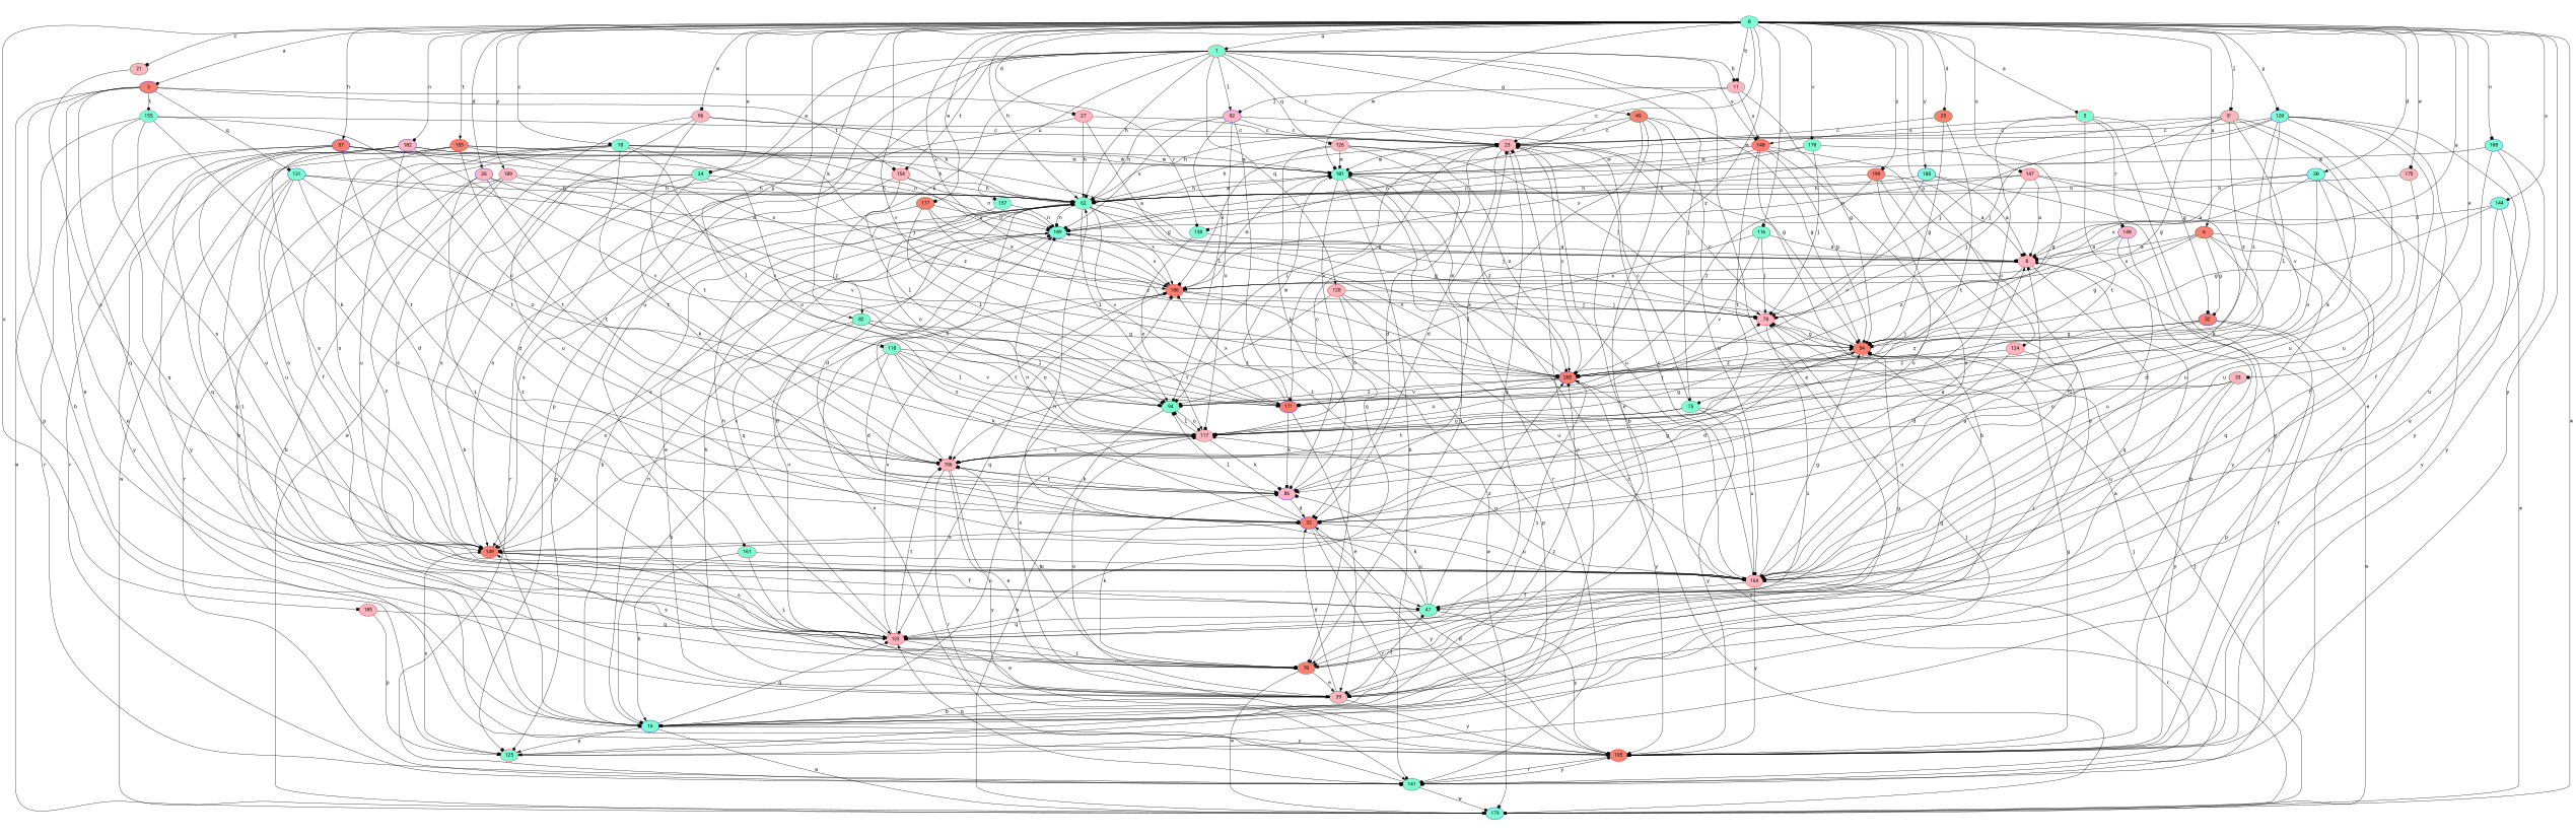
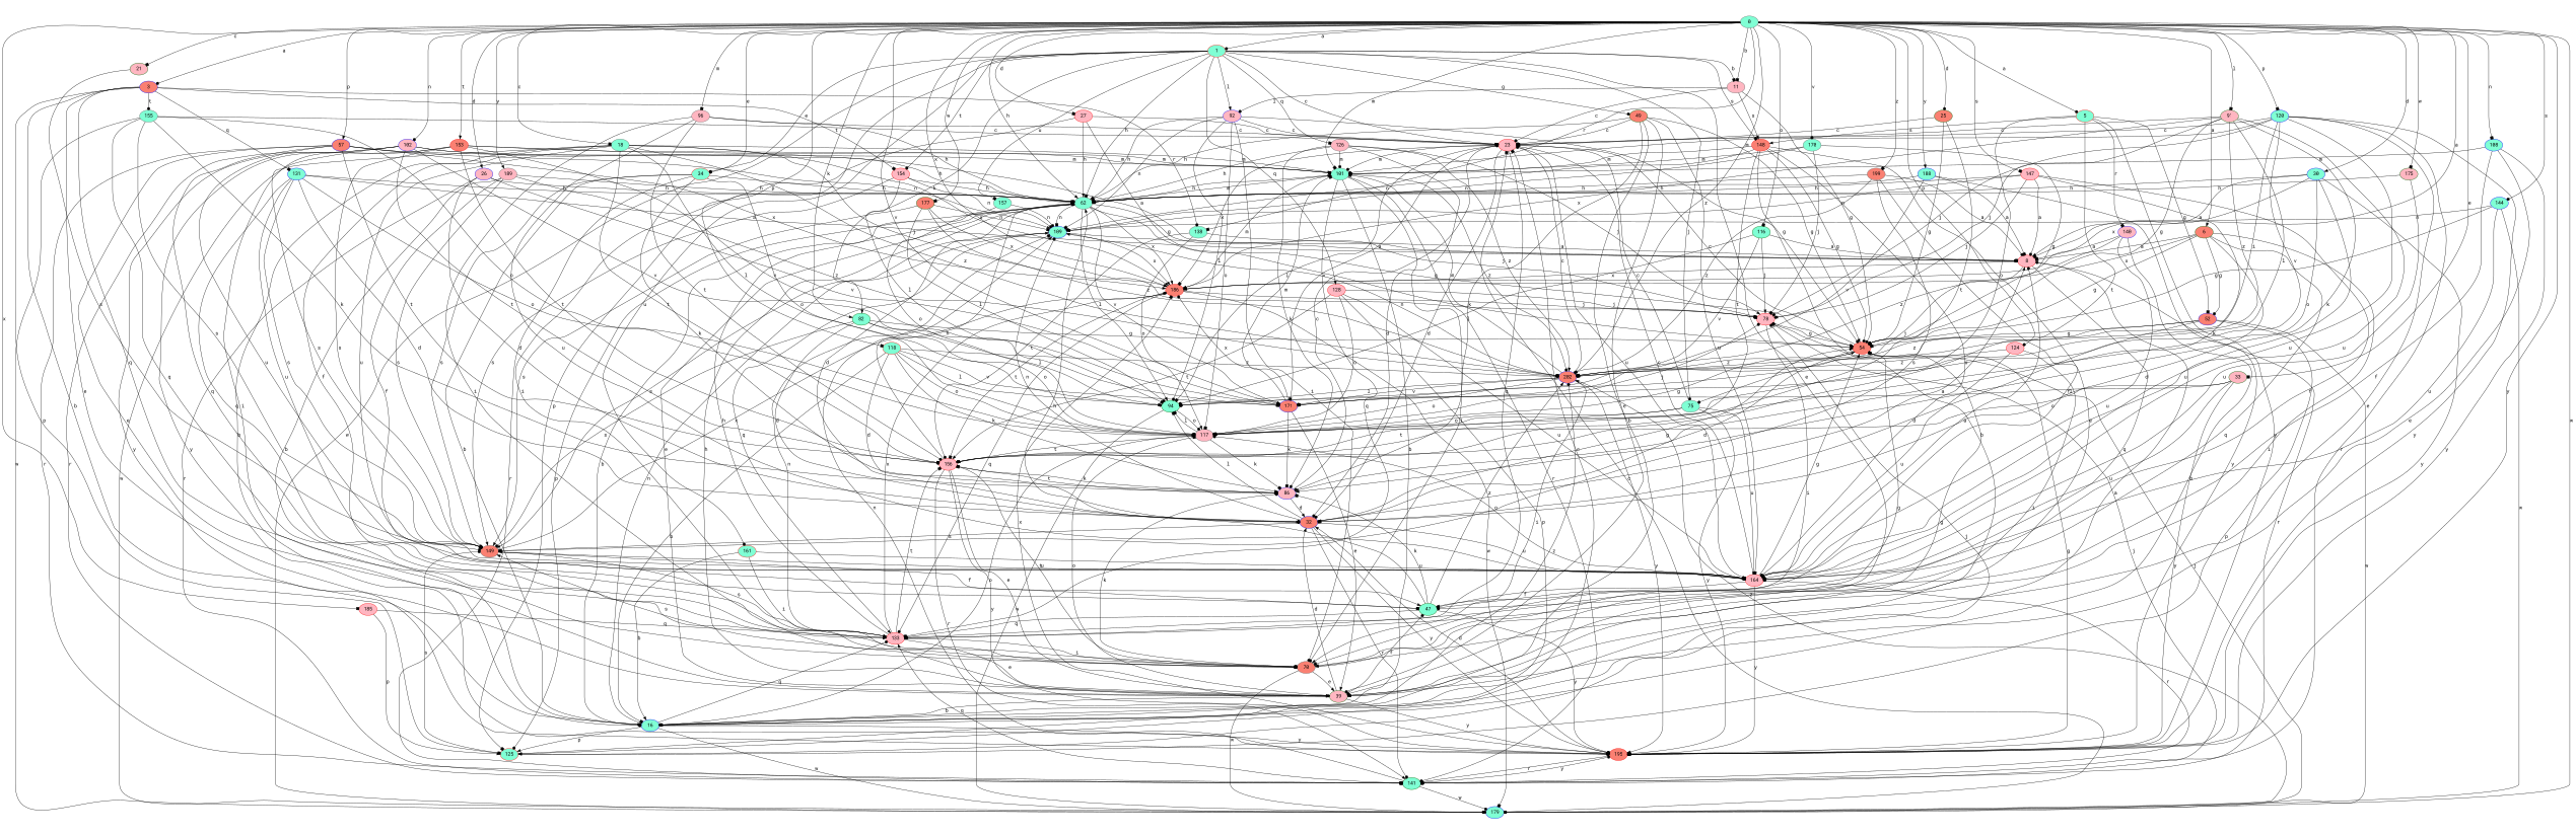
  strict digraph {
    fontname="Roboto Mono"
    node [color=red fillcolor=aquamarine fontname="Roboto Mono" style=filled]
    edge [arrowhead=normal fontname="Roboto Mono"]
    0 [color=gray40]
    1
    3 [color=blue fillcolor=salmon]
    5
    6 [color=darkgreen fillcolor=salmon]
    8 [fillcolor=lightpink]
    11 [color=gray40 fillcolor=lightpink]
    18 [color=gray40]
    21 [color=darkgreen fillcolor=lightpink]
    25 [color=darkgreen fillcolor=salmon]
    26 [color=blue fillcolor=lightpink]
    27 [fillcolor=lightpink]
    30 [color=blue]
    33 [color=darkgreen fillcolor=lightpink]
    34
    57 [color=blue fillcolor=salmon]
    62 [color=gray40]
    82 [color=darkgreen]
    91 [color=darkgreen fillcolor=lightpink]
    96 [color=gray40 fillcolor=lightpink]
    101 [color=gray40]
    102 [color=blue fillcolor=lightpink]
    108 [color=blue]
    116 [color=darkgreen]
    118
    120 [color=blue]
    124 [fillcolor=lightpink]
    138 [color=gray40]
    144 [color=blue]
    147 [fillcolor=lightpink]
    153 [fillcolor=salmon]
    170 [color=gray40]
    171 [color=blue fillcolor=salmon]
    175 [color=darkgreen fillcolor=lightpink]
    177 [color=darkgreen fillcolor=salmon]
    179 [color=blue]
    185 [fillcolor=lightpink]
    186 [fillcolor=salmon]
    188 [color=blue]
    189 [color=gray40 fillcolor=lightpink]
    195 [fillcolor=salmon]
    199 [color=gray40 fillcolor=salmon]
    202 [color=blue fillcolor=salmon]
    23 [fillcolor=lightpink]
    39 [color=darkgreen fillcolor=lightpink]
    49 [color=darkgreen fillcolor=salmon]
    75 [color=gray40]
    92 [color=blue fillcolor=lightpink]
    125
    126 [color=gray40 fillcolor=lightpink]
    128 [fillcolor=lightpink]
    148 [fillcolor=salmon]
    154 [fillcolor=lightpink]
    157 [color=gray40]
    161
    16 [color=blue]
    131 [color=blue]
    133 [fillcolor=lightpink]
    155 [color=gray40]
    52 [color=blue fillcolor=salmon]
    117 [color=gray40 fillcolor=lightpink]
    140 [color=blue fillcolor=lightpink]
    156 [fillcolor=lightpink]
    32 [color=blue fillcolor=salmon]
    54 [fillcolor=salmon]
    70 [color=gray40 fillcolor=salmon]
    141 [color=darkgreen]
    47 [color=darkgreen]
    78 [fillcolor=lightpink]
    94 [color=darkgreen]
    164 [fillcolor=lightpink]
    149 [color=gray40 fillcolor=salmon]
    86 [color=blue fillcolor=lightpink]
    109 [color=blue]
    0 -> 1 [arrowhead=dot label=a]
    0 -> 3 [arrowhead=dot label=a]
    0 -> 5 [arrowhead=dot label=a]
    0 -> 6 [label=a]
    0 -> 8 [arrowhead=box label=a]
    0 -> 11 [arrowhead=box label=b]
    0 -> 18 [arrowhead=box label=c]
    0 -> 21 [arrowhead=box label=c]
    0 -> 25 [arrowhead=dot label=d]
    0 -> 26 [label=d]
    0 -> 27 [arrowhead=box label=d]
    0 -> 30 [label=d]
    0 -> 33 [arrowhead=box label=e]
    0 -> 34 [arrowhead=dot label=e]
-   0 -> 57 [label=h]
+   0 -> 57 [label=p]
    0 -> 62 [label=h]
    0 -> 82 [label=k]
    0 -> 91 [arrowhead=box label=l]
    0 -> 96 [arrowhead=box label=m]
    0 -> 101 [arrowhead=box label=m]
    0 -> 102 [arrowhead=dot label=n]
    0 -> 108 [arrowhead=box label=n]
    0 -> 116 [arrowhead=box label=o]
    0 -> 118 [arrowhead=box label=p]
    0 -> 120 [arrowhead=box label=p]
    0 -> 124 [arrowhead=dot label=p]
    0 -> 138 [arrowhead=box label=r]
    0 -> 144 [arrowhead=dot label=s]
    0 -> 147 [arrowhead=box label=s]
    0 -> 153 [label=t]
    0 -> 170 [arrowhead=dot label=v]
    0 -> 171 [label=v]
    0 -> 175 [arrowhead=box label=w]
    0 -> 177 [arrowhead=box label=w]
    0 -> 179 [arrowhead=dot label=w]
    0 -> 185 [arrowhead=box label=x]
    0 -> 186 [label=x]
    0 -> 188 [label=y]
    0 -> 189 [label=y]
    0 -> 195 [arrowhead=dot label=y]
    0 -> 199 [arrowhead=box label=z]
    0 -> 202 [arrowhead=box label=z]
    1 -> 11 [arrowhead=box label=b]
    1 -> 34 [arrowhead=dot label=e]
    1 -> 62 [arrowhead=box label=h]
    1 -> 82 [label=k]
    1 -> 179 [arrowhead=dot label=w]
    1 -> 23 [label=c]
    1 -> 39 [arrowhead=dot label=e]
    1 -> 49 [arrowhead=dot label=g]
    1 -> 75 [arrowhead=dot label=j]
    1 -> 92 [label=l]
    1 -> 125 [arrowhead=box label=p]
    1 -> 126 [arrowhead=box label=q]
    1 -> 128 [label=q]
    1 -> 148 [arrowhead=box label=s]
    1 -> 154 [arrowhead=dot label=t]
    1 -> 157 [arrowhead=box label=u]
    1 -> 161 [arrowhead=dot label=u]
    3 -> 138 [arrowhead=dot label=r]
    3 -> 39 [label=e]
    3 -> 125 [arrowhead=box label=p]
    3 -> 154 [arrowhead=box label=t]
    3 -> 16 [label=b]
    3 -> 131 [arrowhead=box label=q]
    3 -> 133 [label=q]
    3 -> 155 [arrowhead=dot label=t]
    5 -> 195 [label=y]
    5 -> 148 [label=s]
    5 -> 52 [arrowhead=box label=g]
    5 -> 117 [label=o]
    5 -> 140 [arrowhead=box label=r]
    5 -> 156 [label=t]
    6 -> 8 [arrowhead=box label=a]
    6 -> 186 [arrowhead=box label=x]
    6 -> 133 [arrowhead=box label=q]
    6 -> 52 [arrowhead=dot label=g]
    6 -> 32 [label=d]
    6 -> 54 [arrowhead=box label=g]
    6 -> 70 [label=i]
    8 -> 186 [label=x]
    8 -> 75 [arrowhead=dot label=j]
    8 -> 133 [label=q]
    8 -> 141 [arrowhead=box label=r]
    11 -> 23 [arrowhead=dot label=c]
    11 -> 92 [arrowhead=dot label=l]
    11 -> 148 [label=s]
    11 -> 54 [arrowhead=dot label=g]
    18 -> 101 [label=m]
    18 -> 179 [label=w]
    18 -> 186 [label=x]
    18 -> 202 [arrowhead=box label=z]
    18 -> 16 [arrowhead=dot label=b]
    18 -> 156 [arrowhead=box label=t]
    18 -> 47 [arrowhead=dot label=f]
    18 -> 78 [label=j]
    18 -> 94 [label=l]
    18 -> 164 [arrowhead=box label=u]
    21 -> 149 [arrowhead=dot label=s]
    25 -> 23 [arrowhead=box label=c]
    25 -> 156 [arrowhead=dot label=t]
    25 -> 54 [arrowhead=box label=g]
    26 -> 62 [label=h]
    26 -> 171 [arrowhead=box label=v]
-   26 -> 156 [arrowhead=dot label=t]
+   138 -> 156 [arrowhead=dot label=t]
    26 -> 32 [arrowhead=dot label=d]
    26 -> 141 [arrowhead=box label=r]
    27 -> 62 [label=h]
    27 -> 23 [label=c]
    27 -> 54 [arrowhead=dot label=g]
    27 -> 70 [arrowhead=box label=i]
    30 -> 8 [label=a]
    30 -> 62 [arrowhead=box label=h]
    30 -> 186 [label=x]
    30 -> 195 [label=y]
    30 -> 117 [arrowhead=box label=o]
    30 -> 164 [arrowhead=dot label=u]
    33 -> 195 [arrowhead=dot label=y]
    33 -> 117 [label=o]
    33 -> 94 [arrowhead=dot label=l]
    33 -> 164 [arrowhead=box label=u]
    34 -> 62 [label=h]
    34 -> 16 [label=b]
    34 -> 117 [label=o]
    34 -> 141 [label=r]
    34 -> 149 [label=s]
    34 -> 86 [arrowhead=box label=k]
    57 -> 101 [arrowhead=dot label=m]
    57 -> 186 [label=x]
    57 -> 39 [label=e]
    57 -> 133 [label=q]
    57 -> 156 [arrowhead=dot label=t]
    57 -> 141 [arrowhead=box label=r]
    57 -> 164 [arrowhead=dot label=u]
    57 -> 109 [label=n]
    62 -> 101 [label=m]
    62 -> 171 [label=v]
    62 -> 186 [label=x]
    62 -> 39 [label=e]
    62 -> 125 [arrowhead=dot label=p]
    62 -> 16 [arrowhead=dot label=b]
    62 -> 32 [arrowhead=dot label=d]
    62 -> 54 [label=g]
    62 -> 78 [label=j]
    62 -> 94 [label=l]
    62 -> 109 [arrowhead=box label=n]
    82 -> 117 [arrowhead=box label=o]
    82 -> 32 [arrowhead=dot label=d]
    82 -> 54 [arrowhead=dot label=g]
    82 -> 94 [label=l]
    82 -> 149 [arrowhead=dot label=s]
    91 -> 186 [label=x]
    91 -> 202 [label=z]
    91 -> 23 [label=c]
    91 -> 54 [arrowhead=box label=g]
    91 -> 78 [label=j]
    91 -> 94 [arrowhead=dot label=l]
    91 -> 164 [arrowhead=box label=u]
    91 -> 86 [label=k]
    96 -> 62 [arrowhead=box label=h]
    96 -> 23 [label=c]
    96 -> 156 [arrowhead=dot label=t]
    96 -> 70 [arrowhead=dot label=i]
    96 -> 164 [label=u]
    101 -> 62 [label=h]
    101 -> 202 [arrowhead=dot label=z]
    101 -> 16 [arrowhead=box label=b]
    101 -> 133 [arrowhead=box label=q]
    101 -> 70 [arrowhead=dot label=i]
    101 -> 141 [arrowhead=dot label=r]
    102 -> 62 [label=h]
    102 -> 101 [arrowhead=box label=m]
    102 -> 171 [label=v]
    102 -> 195 [arrowhead=dot label=y]
    102 -> 156 [arrowhead=dot label=t]
    102 -> 141 [arrowhead=box label=r]
    102 -> 149 [arrowhead=box label=s]
    108 -> 101 [arrowhead=dot label=m]
    108 -> 195 [arrowhead=box label=y]
    108 -> 39 [arrowhead=box label=e]
    108 -> 47 [arrowhead=dot label=f]
    116 -> 8 [arrowhead=dot label=a]
    116 -> 171 [arrowhead=box label=v]
    116 -> 78 [label=j]
    116 -> 94 [arrowhead=dot label=l]
    118 -> 171 [arrowhead=box label=v]
    118 -> 202 [arrowhead=dot label=z]
    118 -> 16 [arrowhead=box label=b]
    118 -> 117 [arrowhead=dot label=o]
    118 -> 32 [label=d]
    118 -> 94 [arrowhead=dot label=l]
    118 -> 86 [label=k]
    120 -> 101 [arrowhead=dot label=m]
    120 -> 171 [label=v]
    120 -> 195 [arrowhead=box label=y]
    120 -> 202 [arrowhead=box label=i]
    120 -> 23 [arrowhead=box label=c]
    120 -> 39 [label=e]
    120 -> 141 [label=r]
    120 -> 78 [arrowhead=box label=j]
    120 -> 164 [arrowhead=dot label=u]
    124 -> 202 [arrowhead=box label=z]
    124 -> 70 [label=i]
    124 -> 164 [arrowhead=box label=u]
    138 -> 8 [arrowhead=box label=a]
    138 -> 117 [label=o]
    144 -> 179 [arrowhead=dot label=w]
    144 -> 54 [arrowhead=dot label=g]
    144 -> 164 [arrowhead=box label=u]
    144 -> 109 [label=n]
    147 -> 8 [arrowhead=dot label=a]
    147 -> 62 [arrowhead=box label=h]
    147 -> 47 [label=f]
    147 -> 78 [arrowhead=dot label=j]
    147 -> 86 [label=k]
    147 -> 109 [label=n]
    153 -> 8 [label=a]
    153 -> 101 [arrowhead=dot label=m]
    153 -> 171 [arrowhead=dot label=v]
    153 -> 195 [arrowhead=dot label=y]
    153 -> 156 [arrowhead=box label=t]
    153 -> 70 [label=i]
    153 -> 149 [label=s]
    170 -> 101 [label=m]
    170 -> 54 [arrowhead=dot label=g]
    170 -> 78 [arrowhead=box label=j]
    170 -> 109 [label=n]
    171 -> 101 [arrowhead=box label=m]
    171 -> 186 [arrowhead=dot label=x]
    171 -> 39 [label=e]
    171 -> 86 [arrowhead=box label=k]
    175 -> 62 [label=h]
    175 -> 164 [arrowhead=dot label=u]
    177 -> 186 [label=x]
    177 -> 202 [arrowhead=box label=z]
    177 -> 94 [arrowhead=dot label=l]
    177 -> 149 [label=s]
    177 -> 109 [arrowhead=box label=n]
    179 -> 202 [label=z]
    179 -> 23 [arrowhead=box label=c]
    179 -> 78 [arrowhead=dot label=j]
    185 -> 125 [label=p]
    185 -> 133 [label=q]
    186 -> 101 [arrowhead=dot label=m]
    186 -> 179 [arrowhead=box label=w]
    186 -> 133 [arrowhead=dot label=q]
    186 -> 156 [arrowhead=box label=t]
    186 -> 78 [arrowhead=box label=j]
    188 -> 8 [arrowhead=box label=a]
    188 -> 62 [label=h]
    188 -> 171 [arrowhead=dot label=v]
    188 -> 195 [label=y]
    189 -> 62 [arrowhead=dot label=h]
    189 -> 202 [label=z]
    189 -> 16 [arrowhead=dot label=b]
    189 -> 47 [arrowhead=box label=f]
    189 -> 149 [arrowhead=box label=s]
    195 -> 186 [arrowhead=box label=x]
    195 -> 32 [label=d]
    195 -> 54 [arrowhead=box label=g]
    195 -> 141 [arrowhead=dot label=r]
    199 -> 8 [arrowhead=dot label=a]
    199 -> 62 [arrowhead=dot label=h]
    199 -> 202 [label=z]
    199 -> 47 [arrowhead=dot label=f]
    199 -> 149 [arrowhead=box label=s]
    202 -> 101 [arrowhead=box label=m]
    202 -> 171 [arrowhead=dot label=v]
    202 -> 195 [label=y]
    202 -> 23 [arrowhead=dot label=c]
    202 -> 117 [label=o]
    202 -> 70 [label=i]
    202 -> 94 [arrowhead=box label=l]
    202 -> 109 [label=n]
    23 -> 101 [arrowhead=dot label=m]
    23 -> 171 [arrowhead=box label=v]
    23 -> 186 [arrowhead=box label=x]
    23 -> 133 [label=q]
    23 -> 32 [arrowhead=dot label=d]
    23 -> 94 [arrowhead=box label=l]
    23 -> 164 [label=u]
    39 -> 62 [arrowhead=box label=h]
    39 -> 195 [label=y]
    39 -> 16 [label=b]
    39 -> 117 [arrowhead=box label=o]
    39 -> 32 [label=d]
    39 -> 54 [label=g]
    39 -> 47 [arrowhead=dot label=f]
    39 -> 109 [arrowhead=box label=n]
    49 -> 62 [label=h]
    49 -> 23 [arrowhead=dot label=c]
    49 -> 39 [arrowhead=dot label=e]
    49 -> 16 [arrowhead=dot label=b]
    49 -> 54 [label=g]
    49 -> 164 [arrowhead=box label=u]
    49 -> 86 [arrowhead=dot label=k]
    75 -> 195 [label=y]
    75 -> 23 [arrowhead=dot label=c]
    75 -> 117 [label=o]
    75 -> 156 [label=t]
    75 -> 164 [arrowhead=box label=u]
    92 -> 62 [label=h]
    92 -> 23 [arrowhead=box label=c]
    92 -> 117 [arrowhead=box label=o]
    92 -> 54 [arrowhead=dot label=g]
    92 -> 70 [arrowhead=dot label=i]
    92 -> 94 [arrowhead=dot label=l]
    92 -> 109 [arrowhead=box label=n]
    125 -> 23 [arrowhead=box label=c]
    125 -> 78 [arrowhead=dot label=j]
    125 -> 149 [arrowhead=dot label=s]
    126 -> 62 [arrowhead=box label=h]
    126 -> 101 [arrowhead=dot label=m]
    126 -> 202 [label=z]
    126 -> 32 [arrowhead=dot label=d]
    126 -> 78 [label=j]
    126 -> 86 [arrowhead=dot label=k]
    128 -> 125 [label=p]
    128 -> 117 [arrowhead=box label=o]
    128 -> 156 [label=t]
    128 -> 78 [arrowhead=box label=j]
    128 -> 164 [arrowhead=dot label=u]
    148 -> 101 [arrowhead=dot label=m]
    148 -> 39 [label=e]
    148 -> 16 [arrowhead=dot label=b]
    148 -> 156 [arrowhead=dot label=t]
    148 -> 54 [arrowhead=dot label=g]
    148 -> 164 [arrowhead=dot label=u]
    148 -> 109 [arrowhead=box label=n]
    154 -> 62 [arrowhead=box label=h]
    154 -> 94 [arrowhead=box label=l]
    154 -> 149 [label=s]
    154 -> 109 [arrowhead=dot label=n]
    157 -> 117 [arrowhead=dot label=o]
    157 -> 109 [arrowhead=dot label=n]
    161 -> 16 [label=b]
    161 -> 70 [arrowhead=box label=i]
    161 -> 164 [arrowhead=dot label=u]
    16 -> 8 [arrowhead=dot label=a]
    16 -> 179 [label=w]
    16 -> 195 [arrowhead=box label=y]
    16 -> 202 [arrowhead=dot label=z]
    16 -> 125 [label=p]
    16 -> 133 [arrowhead=dot label=q]
    16 -> 117 [label=o]
    16 -> 109 [label=n]
    131 -> 8 [label=a]
    131 -> 62 [label=h]
    131 -> 133 [label=q]
    131 -> 117 [arrowhead=dot label=o]
    131 -> 32 [arrowhead=dot label=d]
    131 -> 164 [arrowhead=box label=u]
    131 -> 149 [arrowhead=dot label=s]
    133 -> 62 [arrowhead=dot label=h]
    133 -> 186 [arrowhead=dot label=x]
    133 -> 39 [label=e]
    133 -> 156 [arrowhead=box label=t]
    133 -> 70 [arrowhead=dot label=i]
    133 -> 149 [label=s]
    155 -> 179 [label=w]
    155 -> 23 [arrowhead=dot label=c]
    155 -> 133 [label=q]
    155 -> 117 [arrowhead=dot label=o]
    155 -> 149 [arrowhead=dot label=s]
    155 -> 86 [arrowhead=box label=k]
    52 -> 179 [arrowhead=box label=w]
    52 -> 202 [label=z]
    52 -> 125 [label=p]
    52 -> 32 [arrowhead=box label=d]
    52 -> 54 [arrowhead=box label=g]
    117 -> 156 [label=t]
    117 -> 54 [label=g]
    117 -> 78 [arrowhead=dot label=j]
    117 -> 94 [arrowhead=box label=l]
    117 -> 86 [arrowhead=box label=k]
    140 -> 8 [arrowhead=box label=a]
    140 -> 202 [arrowhead=box label=z]
    140 -> 16 [label=b]
    140 -> 164 [arrowhead=box label=u]
    156 -> 62 [label=h]
    156 -> 195 [arrowhead=dot label=y]
    156 -> 39 [arrowhead=dot label=e]
    156 -> 141 [label=r]
    156 -> 86 [label=k]
    32 -> 8 [label=a]
    32 -> 195 [arrowhead=dot label=y]
    32 -> 54 [label=g]
    32 -> 141 [arrowhead=dot label=r]
    32 -> 94 [arrowhead=box label=l]
    32 -> 164 [arrowhead=box label=u]
    32 -> 149 [label=s]
    32 -> 109 [arrowhead=dot label=n]
    54 -> 202 [arrowhead=dot label=z]
    54 -> 23 [label=c]
    54 -> 32 [label=d]
    70 -> 179 [label=w]
    70 -> 39 [label=e]
    70 -> 156 [arrowhead=box label=t]
    70 -> 54 [arrowhead=box label=g]
    70 -> 149 [label=s]
    70 -> 86 [arrowhead=dot label=k]
    141 -> 179 [arrowhead=dot label=w]
    141 -> 195 [arrowhead=dot label=y]
    141 -> 133 [label=q]
    141 -> 78 [arrowhead=box label=j]
    141 -> 109 [label=n]
    47 -> 62 [label=h]
    47 -> 195 [arrowhead=dot label=y]
    47 -> 202 [label=z]
    47 -> 133 [arrowhead=box label=q]
    47 -> 86 [arrowhead=box label=k]
    78 -> 54 [label=g]
    78 -> 70 [arrowhead=box label=i]
    94 -> 179 [arrowhead=box label=w]
    94 -> 117 [arrowhead=dot label=o]
    164 -> 8 [arrowhead=dot label=a]
    164 -> 195 [arrowhead=dot label=y]
    164 -> 23 [arrowhead=dot label=c]
    164 -> 117 [arrowhead=dot label=o]
    164 -> 54 [label=g]
    164 -> 141 [arrowhead=box label=r]
    164 -> 47 [arrowhead=dot label=f]
    149 -> 186 [label=x]
    149 -> 47 [label=f]
    149 -> 164 [label=u]
    86 -> 23 [arrowhead=dot label=c]
    86 -> 156 [arrowhead=box label=t]
    86 -> 32 [label=d]
    109 -> 8 [arrowhead=dot label=a]
    109 -> 186 [label=x]
    109 -> 133 [label=q]
    109 -> 149 [label=s]
  }
